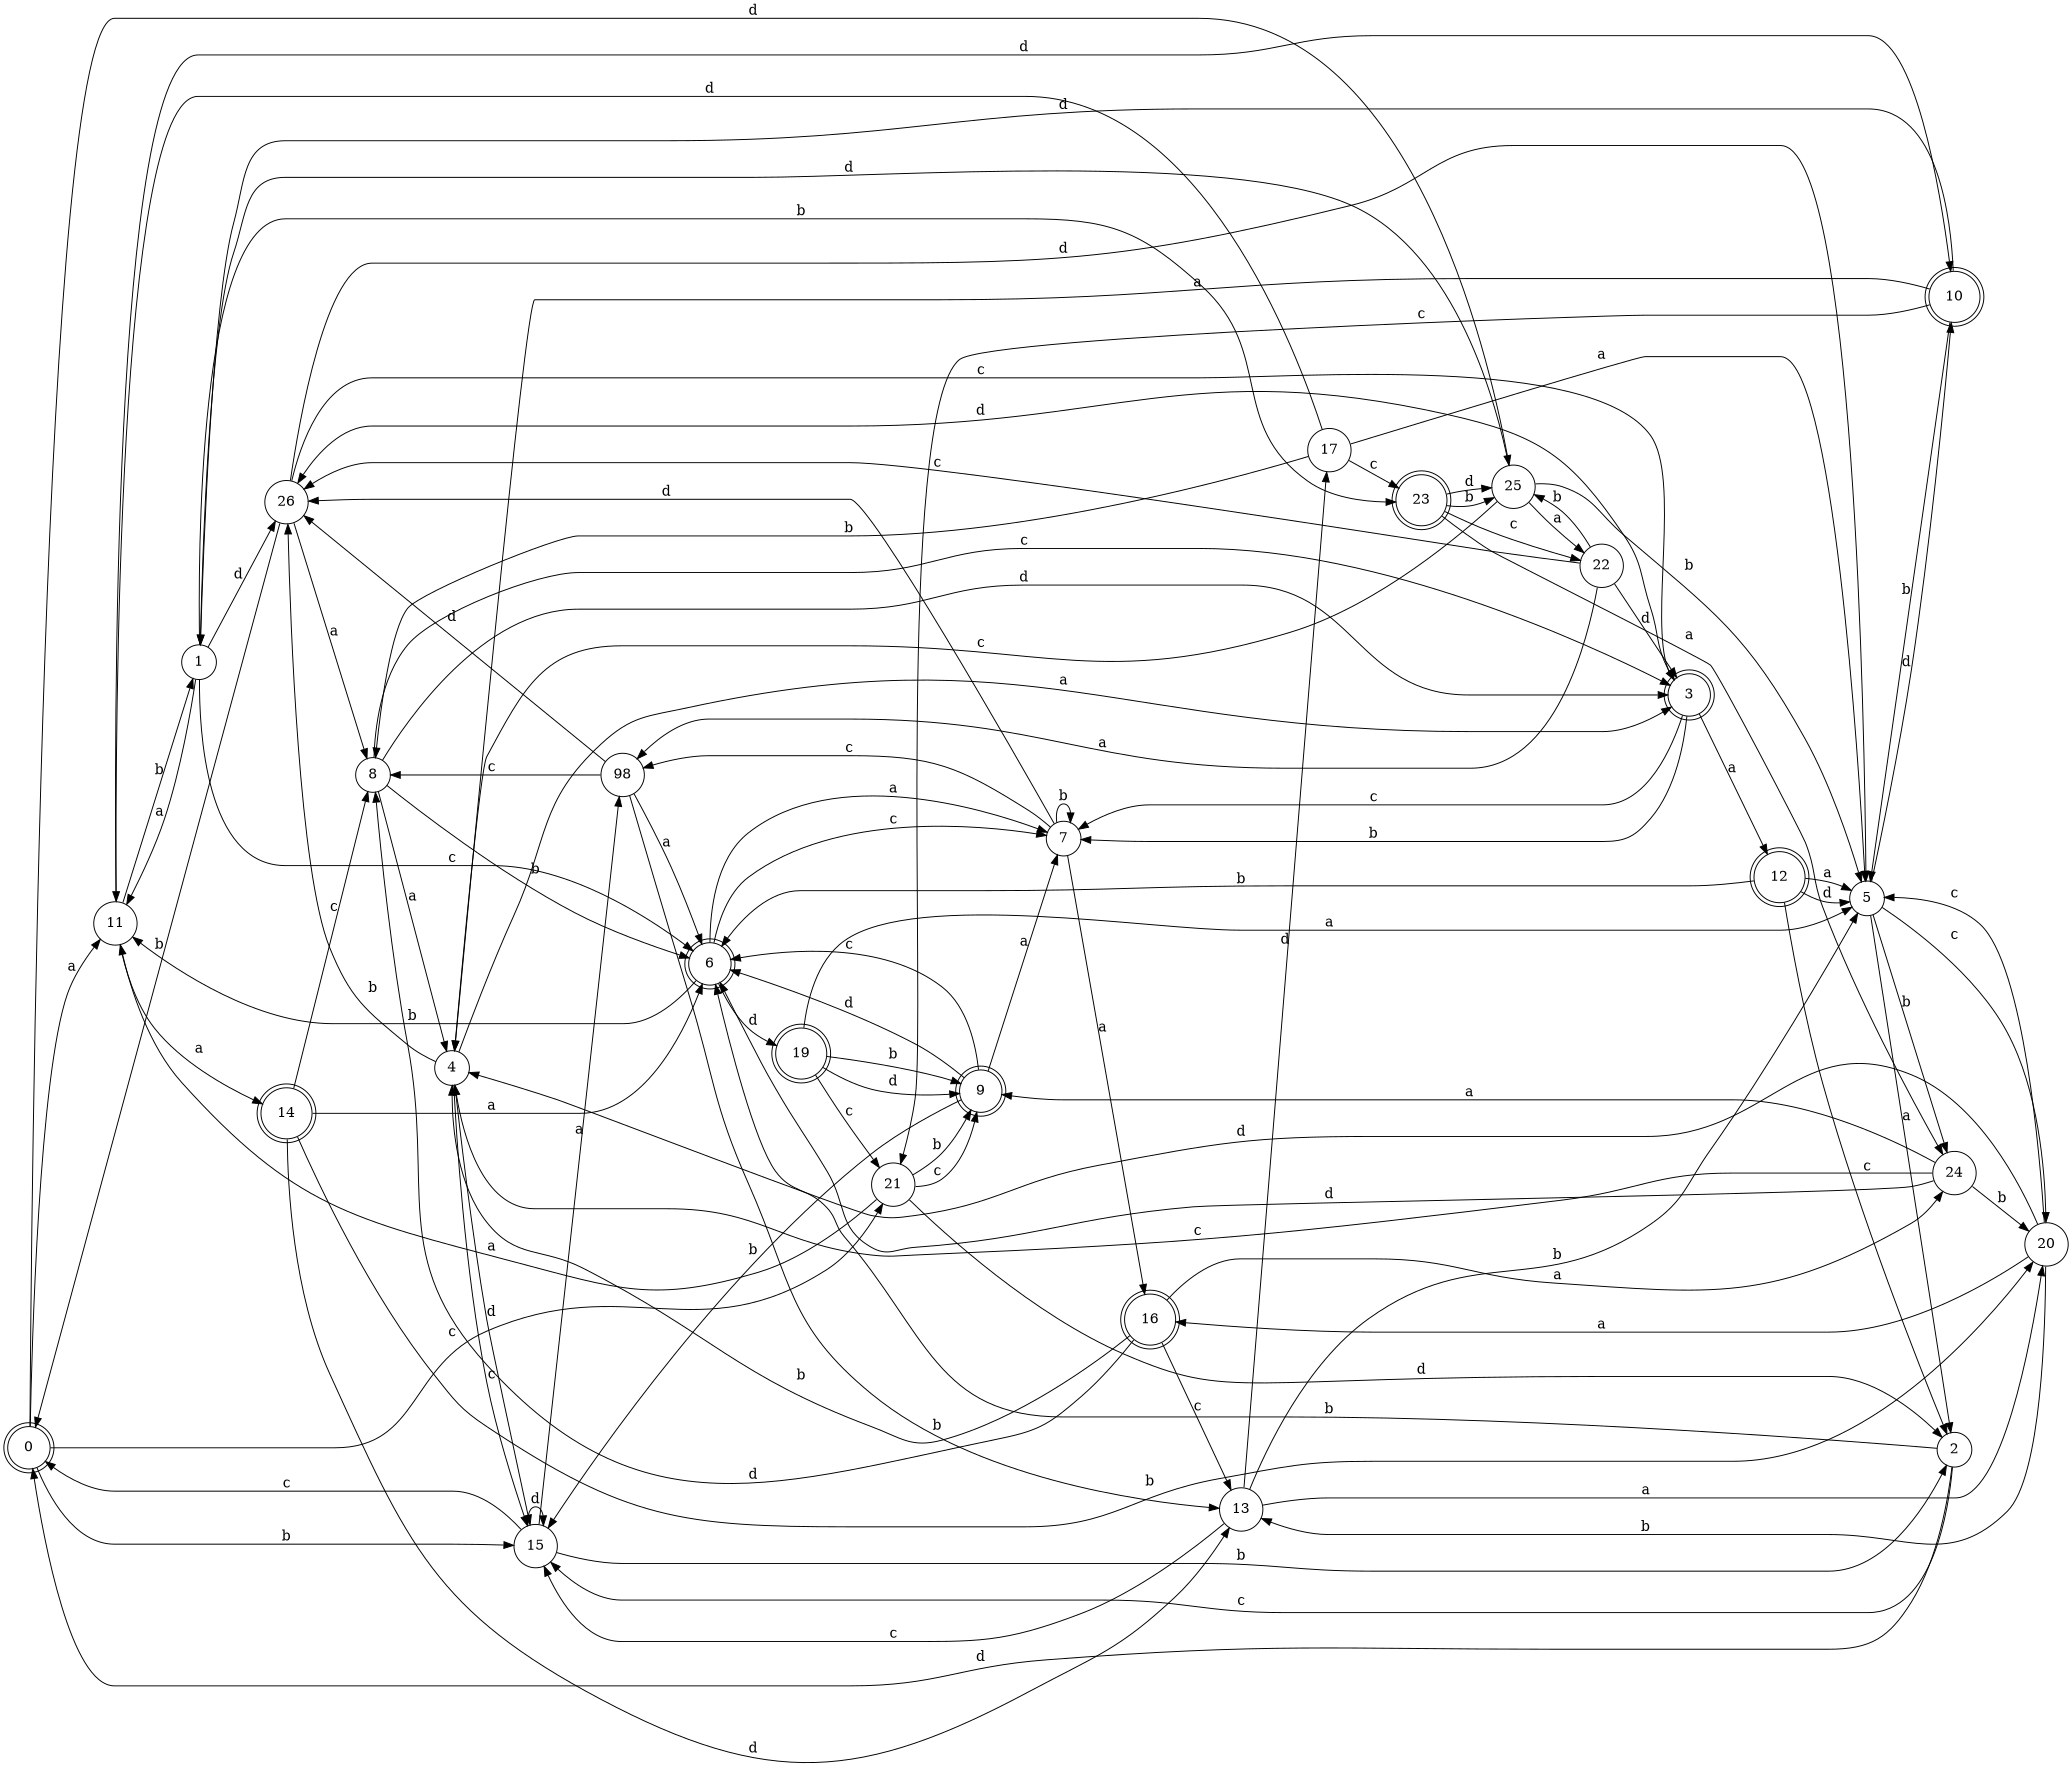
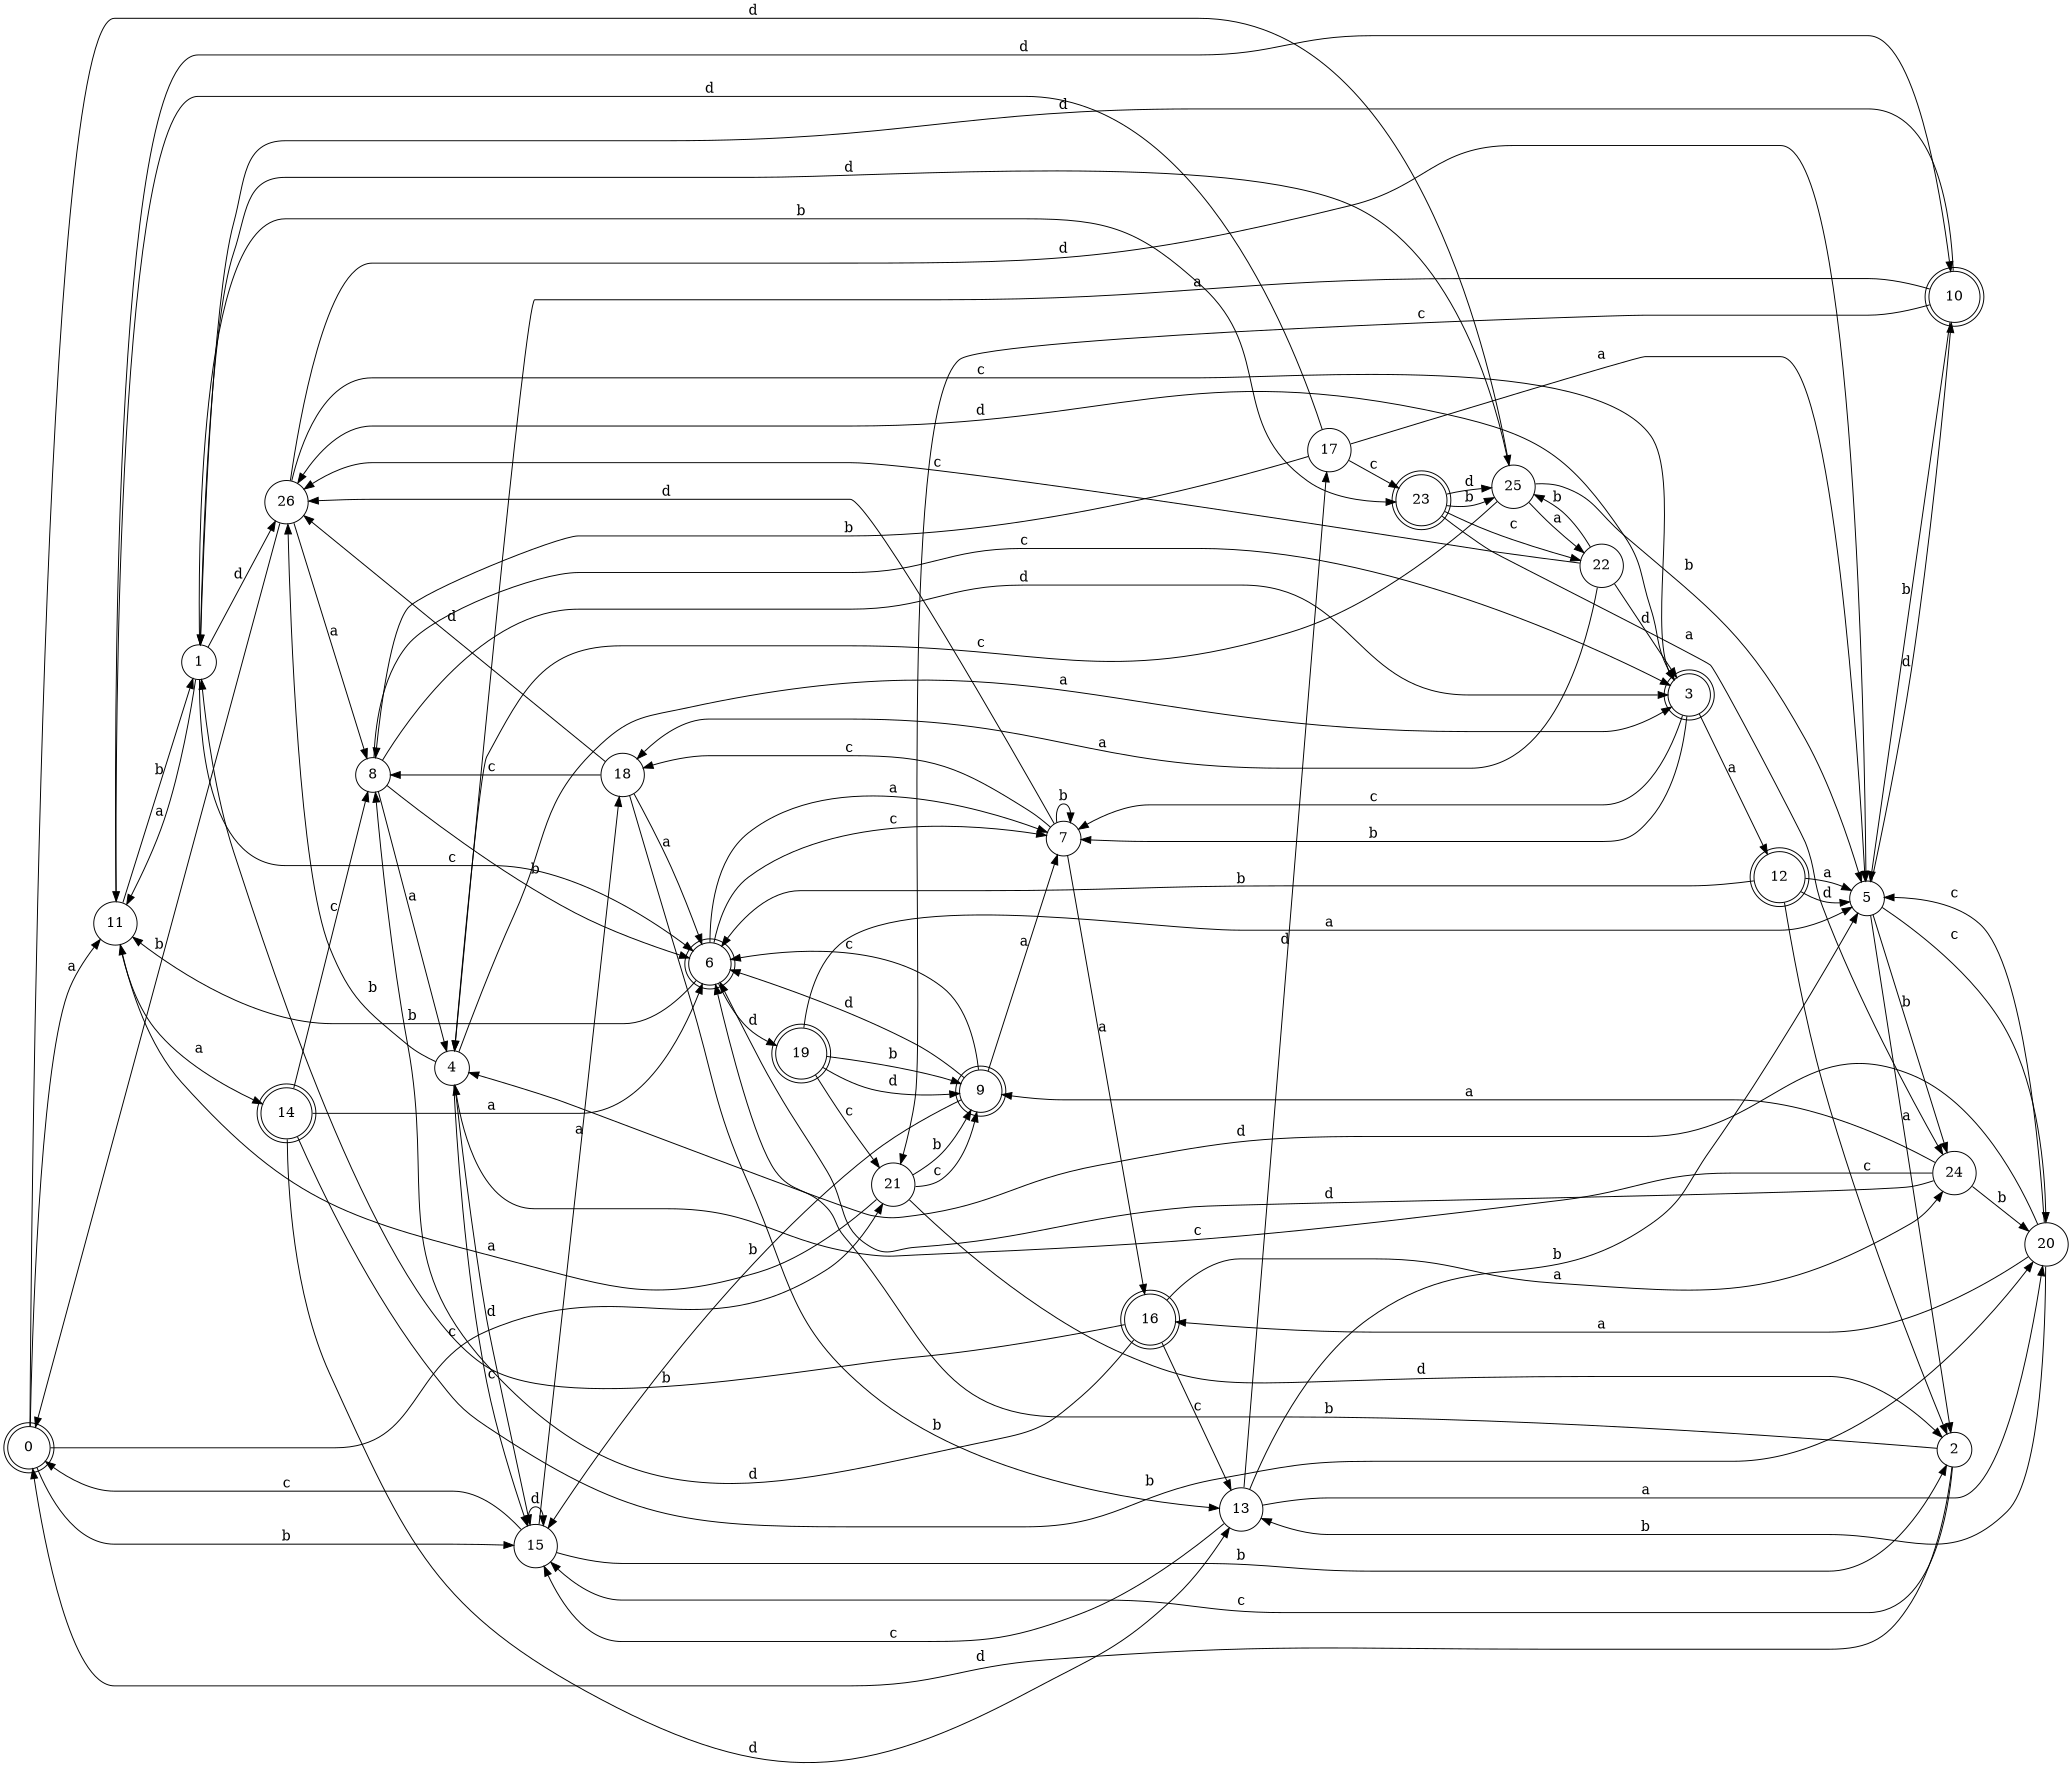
  digraph {
    rankdir=LR
    node [color=black fillcolor=white shape=circle style=filled]
    n1 [label=0 shape=doublecircle style="rounded,filled"]
    n2 [label=11]
    n3 [label=15]
    n4 [label=21]
    n5 [label=25]
    n6 [label=1]
    n7 [label=10 shape=doublecircle style="rounded,filled"]
    n8 [label=14 shape=doublecircle style="rounded,filled"]
    n9 [label=2]
-   n10 [label=98]
+   n10 [label=18]
    n11 [label=9 shape=doublecircle style="rounded,filled"]
    n12 [label=4]
    n13 [label=5]
    n14 [label=22]
    n15 [label=6 shape=doublecircle style="rounded,filled"]
    n16 [label=23 shape=doublecircle style="rounded,filled"]
    n17 [label=26]
    n18 [label=7]
    n19 [label=19 shape=doublecircle style="rounded,filled"]
    n20 [label=24]
    n21 [label=3 shape=doublecircle style="rounded,filled"]
    n22 [label=8]
    n23 [label=20]
    n24 [label=16 shape=doublecircle style="rounded,filled"]
    n25 [label=13]
    n26 [label=12 shape=doublecircle style="rounded,filled"]
    n27 [label=17]
    n1 -> n2 [label=a]
    n1 -> n3 [label=b]
    n1 -> n4 [label=c]
    n1 -> n5 [label=d]
    n2 -> n6 [label=b]
    n2 -> n7 [label=d]
    n2 -> n8 [label=a]
    n3 -> n1 [label=c]
    n3 -> n3 [label=d]
    n3 -> n9 [label=b]
    n3 -> n10 [label=a]
    n4 -> n2 [label=a]
    n4 -> n9 [label=d]
    n4 -> n11 [label=b]
    n4 -> n11 [label=c]
    n5 -> n6 [label=d]
    n5 -> n12 [label=c]
    n5 -> n13 [label=b]
    n5 -> n14 [label=a]
    n6 -> n2 [label=a]
    n6 -> n15 [label=c]
    n6 -> n16 [label=b]
    n6 -> n17 [label=d]
    n7 -> n4 [label=c]
    n7 -> n6 [label=d]
    n7 -> n12 [label=a]
    n7 -> n13 [label=b]
    n8 -> n15 [label=a]
    n8 -> n22 [label=c]
    n8 -> n23 [label=b]
    n8 -> n25 [label=d]
    n9 -> n1 [label=d]
    n9 -> n3 [label=c]
    n9 -> n15 [label=b]
    n10 -> n15 [label=a]
    n10 -> n17 [label=d]
    n10 -> n22 [label=c]
    n10 -> n25 [label=b]
    n11 -> n3 [label=b]
    n11 -> n15 [label=c]
    n11 -> n15 [label=d]
    n11 -> n18 [label=a]
    n12 -> n3 [label=c]
    n12 -> n3 [label=d]
    n12 -> n17 [label=b]
    n12 -> n21 [label=a]
    n13 -> n7 [label=d]
    n13 -> n9 [label=a]
    n13 -> n20 [label=b]
    n13 -> n23 [label=c]
    n14 -> n5 [label=b]
    n14 -> n10 [label=a]
    n14 -> n17 [label=c]
    n14 -> n21 [label=d]
    n15 -> n2 [label=b]
    n15 -> n18 [label=a]
    n15 -> n18 [label=c]
    n15 -> n19 [label=d]
    n16 -> n5 [label=b]
    n16 -> n5 [label=d]
    n16 -> n14 [label=c]
    n16 -> n20 [label=a]
    n17 -> n1 [label=b]
    n17 -> n13 [label=d]
    n17 -> n21 [label=c]
    n17 -> n22 [label=a]
    n18 -> n10 [label=c]
    n18 -> n17 [label=d]
    n18 -> n18 [label=b]
    n18 -> n24 [label=a]
    n19 -> n4 [label=c]
    n19 -> n11 [label=b]
    n19 -> n11 [label=d]
    n19 -> n13 [label=a]
    n20 -> n11 [label=a]
    n20 -> n12 [label=c]
    n20 -> n15 [label=d]
    n20 -> n23 [label=b]
    n21 -> n17 [label=d]
    n21 -> n18 [label=b]
    n21 -> n18 [label=c]
    n21 -> n26 [label=a]
    n22 -> n12 [label=a]
    n22 -> n15 [label=b]
    n22 -> n21 [label=c]
    n22 -> n21 [label=d]
    n23 -> n12 [label=d]
    n23 -> n13 [label=c]
    n23 -> n24 [label=a]
    n23 -> n25 [label=b]
-   n24 -> n12 [label=b]
+   n24 -> n6 [label=b]
    n24 -> n20 [label=a]
    n24 -> n22 [label=d]
    n24 -> n25 [label=c]
    n25 -> n3 [label=c]
    n25 -> n13 [label=b]
    n25 -> n23 [label=a]
    n25 -> n27 [label=d]
    n26 -> n9 [label=c]
    n26 -> n13 [label=a]
    n26 -> n13 [label=d]
    n26 -> n15 [label=b]
    n27 -> n2 [label=d]
    n27 -> n13 [label=a]
    n27 -> n16 [label=c]
    n27 -> n22 [label=b]
  }
